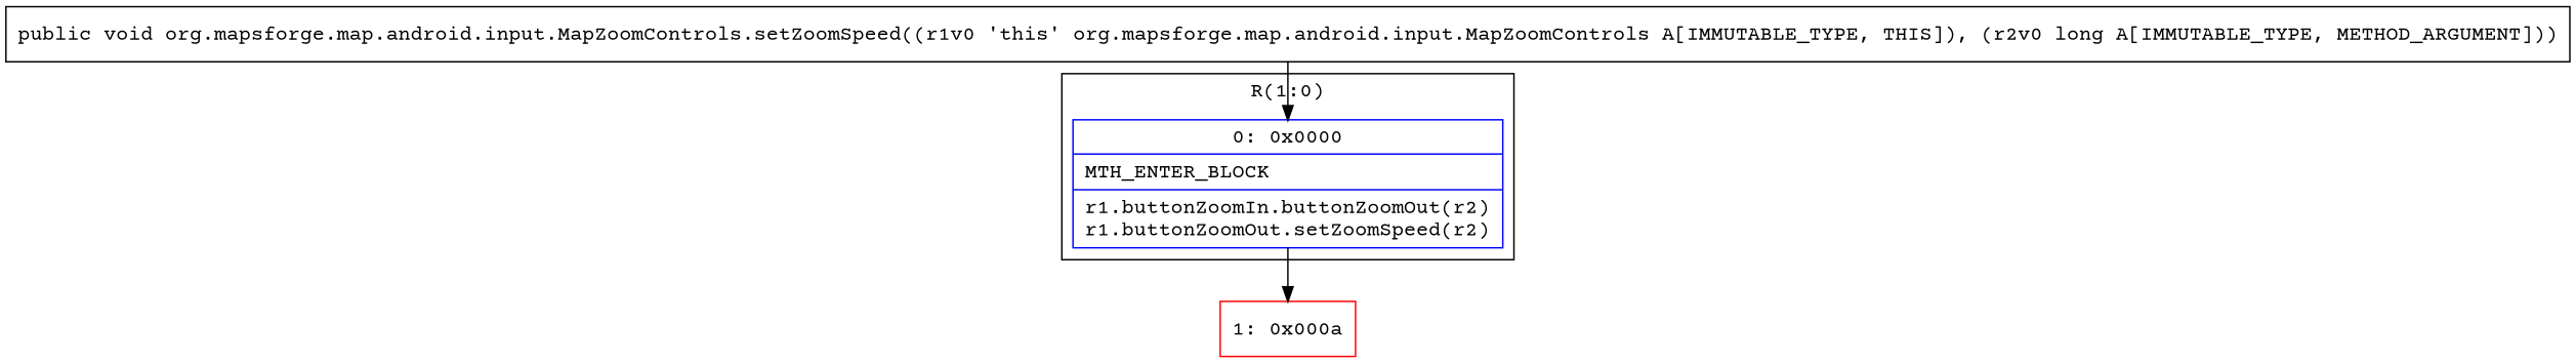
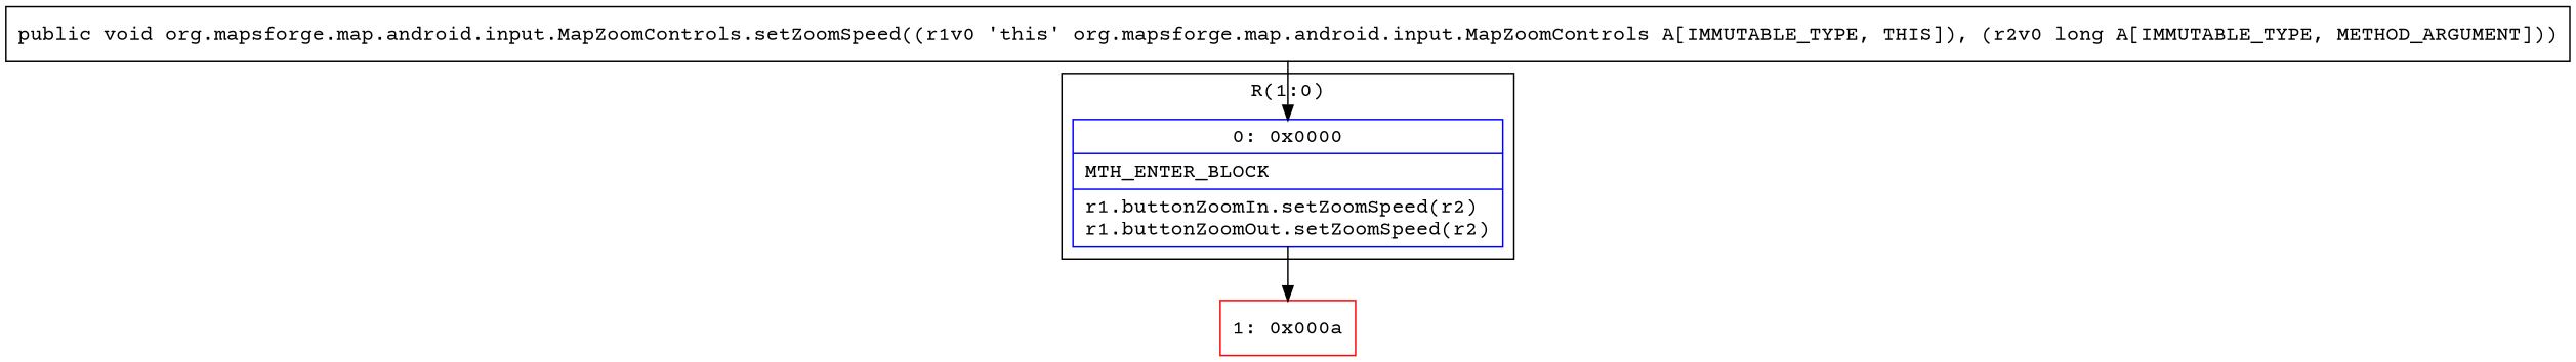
  digraph {
    fontname="Courier Prime"
    node [shape=record fontname="Courier Prime"]
    edge [fontname="Courier Prime"]
-   n1 [color=blue label="{0\:\ 0x0000|MTH_ENTER_BLOCK\l|r1.buttonZoomIn.buttonZoomOut(r2)\lr1.buttonZoomOut.setZoomSpeed(r2)\l}"]
+   n1 [color=blue label="{0\:\ 0x0000|MTH_ENTER_BLOCK\l|r1.buttonZoomIn.setZoomSpeed(r2)\lr1.buttonZoomOut.setZoomSpeed(r2)\l}"]
    n2 [color=red label="{1\:\ 0x000a}"]
    n3 [label="{public void org.mapsforge.map.android.input.MapZoomControls.setZoomSpeed((r1v0 'this' org.mapsforge.map.android.input.MapZoomControls A[IMMUTABLE_TYPE, THIS]), (r2v0 long A[IMMUTABLE_TYPE, METHOD_ARGUMENT])) }"]
    subgraph cluster_1 {
      label="R(1:0)"
      n1
    }
    n1 -> n2
    n3 -> n1
  }
